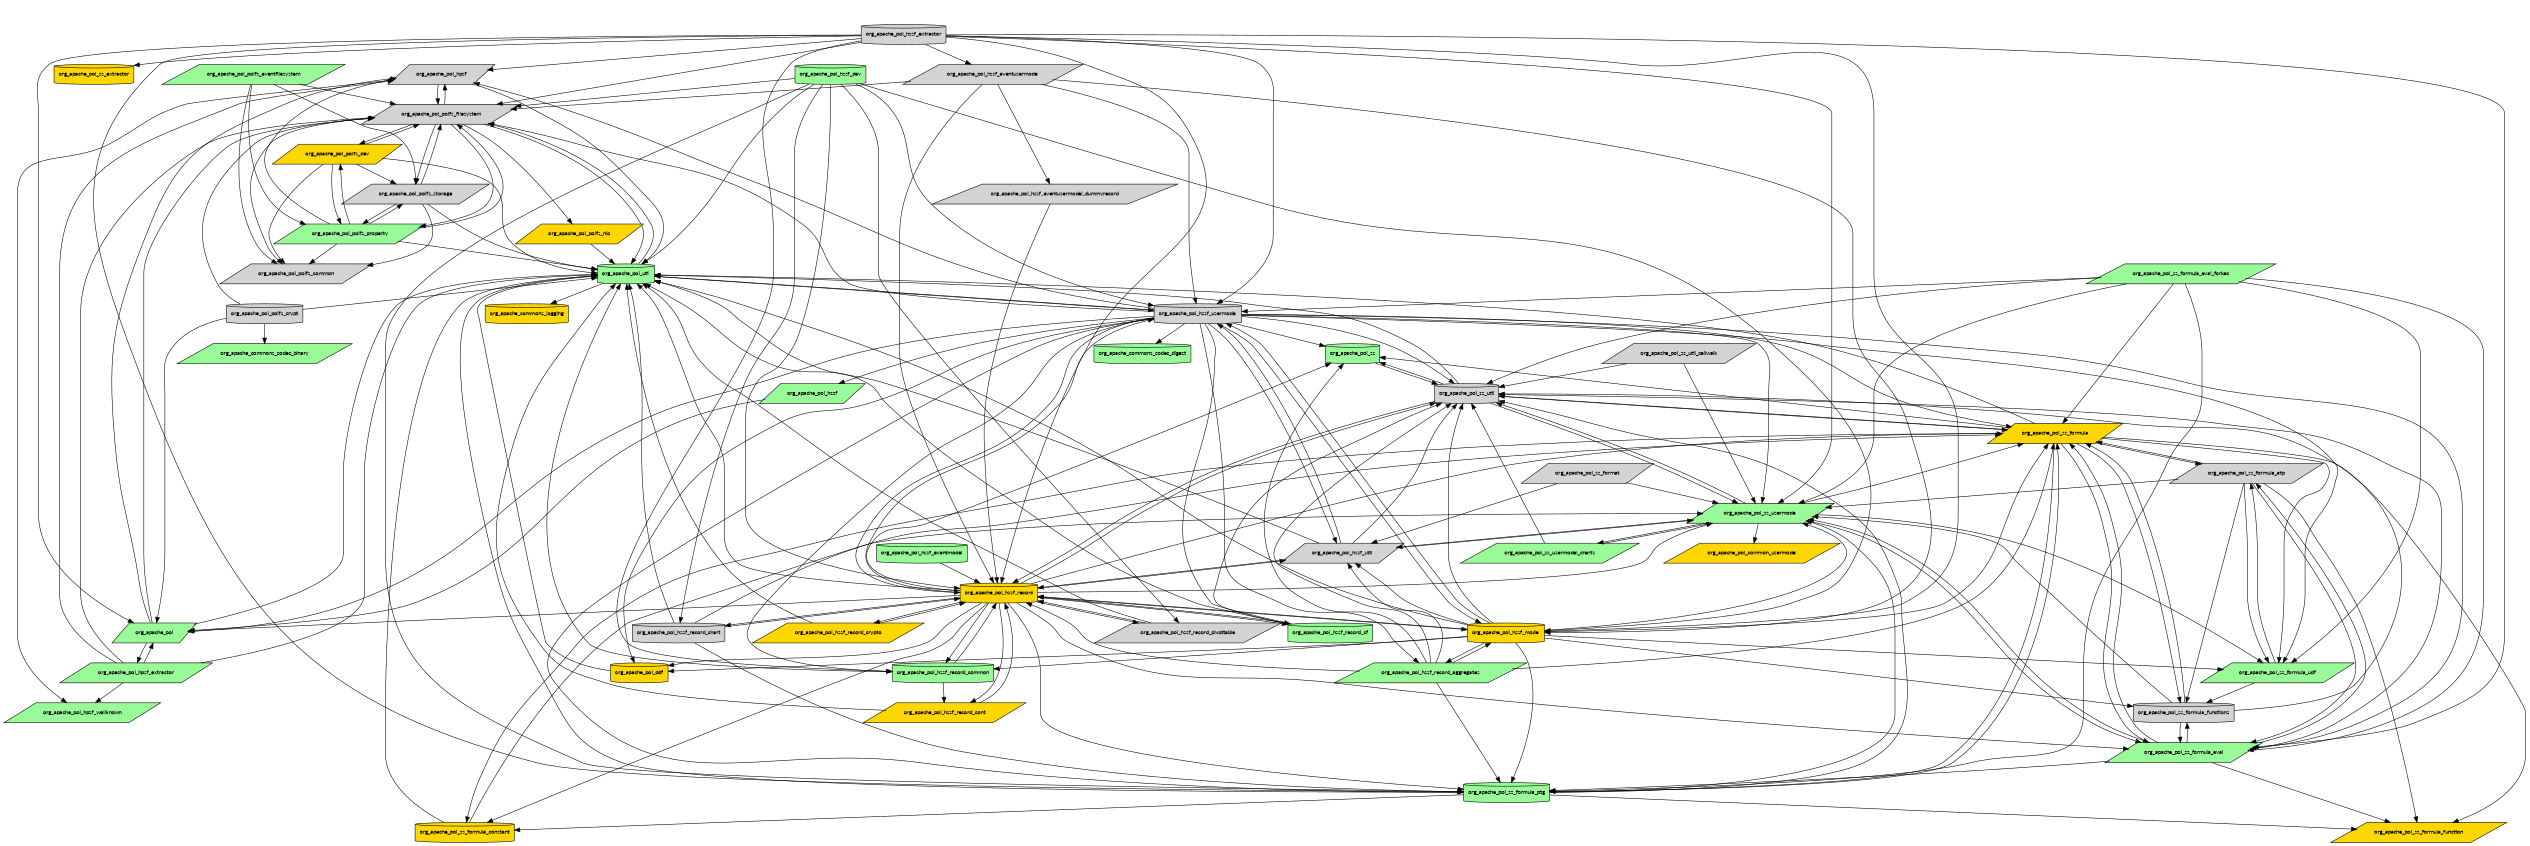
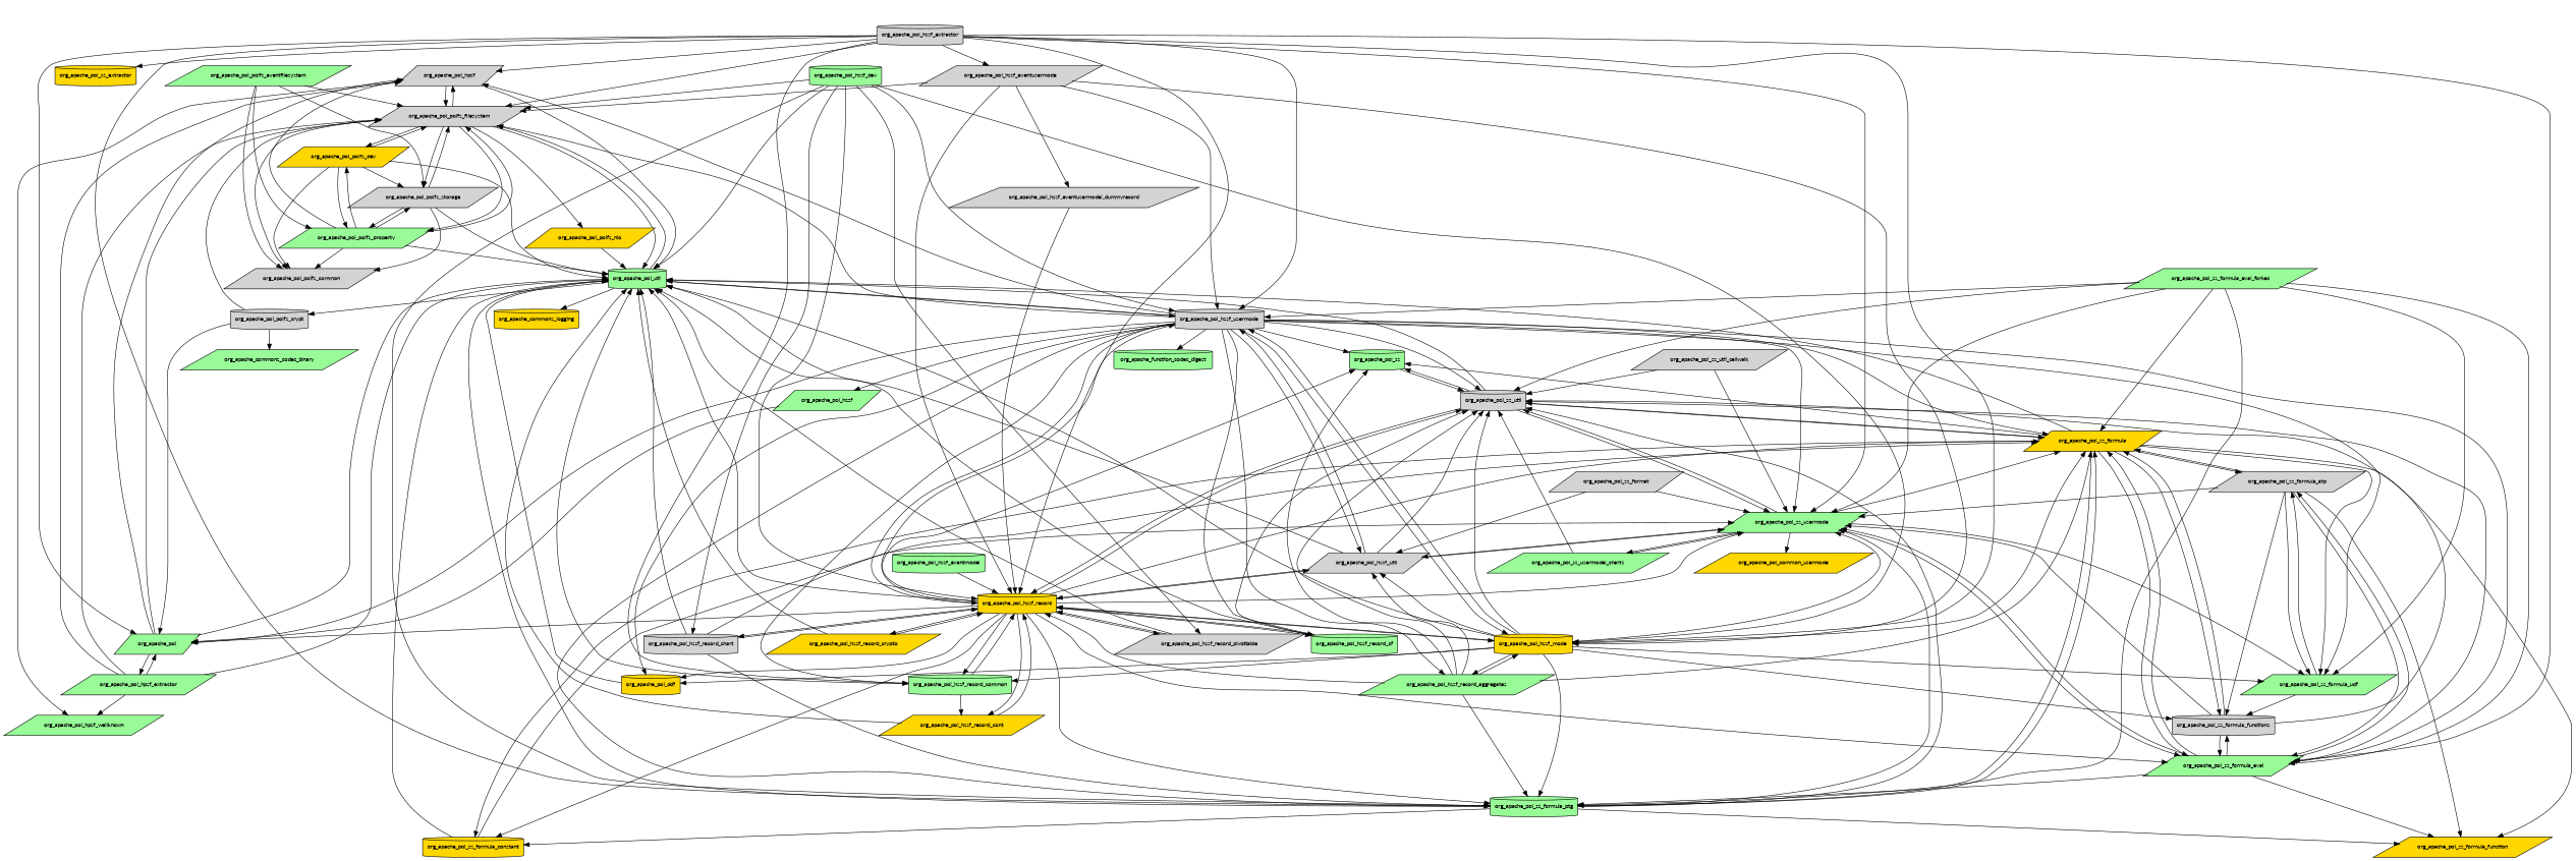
  digraph {
    fontname=Lato
    node [fillcolor=palegreen fontname=Lato fontsize=10.0 shape=parallelogram style=filled]
    edge [fontname=Lato]
    org_apache_poi_hpsf [fillcolor=lightgrey]
    org_apache_poi
    org_apache_poi_hpsf_extractor
    org_apache_poi_poifs_filesystem [fillcolor=lightgrey]
    org_apache_poi_util [shape=cylinder]
    org_apache_poi_hpsf_wellknown
    org_apache_poi_poifs_dev [fillcolor=gold]
    org_apache_poi_poifs_common [fillcolor=lightgrey]
    org_apache_poi_poifs_property
    org_apache_poi_poifs_storage [fillcolor=lightgrey]
    org_apache_poi_poifs_nio [fillcolor=gold]
    org_apache_poi_hssf_usermodel [fillcolor=lightgrey shape=cylinder]
    org_apache_commons_logging [fillcolor=gold shape=cylinder]
    org_apache_poi_ddf [fillcolor=gold shape=cylinder]
    org_apache_poi_hssf
    org_apache_poi_hssf_model [fillcolor=gold shape=cylinder]
    org_apache_poi_hssf_record [fillcolor=gold shape=cylinder]
    org_apache_poi_ss_formula_ptg [shape=cylinder]
    org_apache_poi_hssf_record_common [shape=cylinder]
    org_apache_poi_ss_usermodel
    org_apache_poi_hssf_record_aggregates
    org_apache_poi_hssf_util [fillcolor=lightgrey]
    org_apache_poi_ss_formula [fillcolor=gold]
    org_apache_poi_ss_formula_udf
    org_apache_poi_ss_util [fillcolor=lightgrey shape=cylinder]
    org_apache_poi_ss_formula_eval
    org_apache_poi_hssf_record_cf [shape=cylinder]
    org_apache_poi_ss [shape=cylinder]
-   org_apache_commons_codec_digest [shape=cylinder]
+   org_apache_commons_codec_digest [shape=cylinder label=org_apache_function_codec_digest]
    org_apache_poi_hssf_dev [shape=cylinder]
    org_apache_poi_hssf_record_chart [fillcolor=lightgrey shape=cylinder]
    org_apache_poi_hssf_record_pivottable [fillcolor=lightgrey]
    org_apache_poi_hssf_eventusermodel [fillcolor=lightgrey]
    org_apache_poi_hssf_eventusermodel_dummyrecord [fillcolor=lightgrey]
    org_apache_poi_ss_formula_functions [fillcolor=lightgrey shape=cylinder]
    org_apache_poi_hssf_record_cont [fillcolor=gold]
    org_apache_poi_hssf_record_crypto [fillcolor=gold]
    org_apache_poi_ss_formula_constant [fillcolor=gold shape=cylinder]
    org_apache_poi_ss_formula_function [fillcolor=gold]
    org_apache_poi_common_usermodel [fillcolor=gold]
    org_apache_poi_ss_usermodel_charts
    org_apache_poi_ss_formula_atp [fillcolor=lightgrey]
    org_apache_poi_hssf_eventmodel [shape=cylinder]
    org_apache_poi_hssf_extractor [fillcolor=lightgrey shape=cylinder]
    org_apache_poi_ss_extractor [fillcolor=gold shape=cylinder]
    org_apache_poi_poifs_crypt [fillcolor=lightgrey shape=cylinder]
    org_apache_commons_codec_binary
    org_apache_poi_poifs_eventfilesystem
    org_apache_poi_ss_format [fillcolor=lightgrey]
    org_apache_poi_ss_formula_eval_forked
    org_apache_poi_ss_util_cellwalk [fillcolor=lightgrey]
    org_apache_poi_hpsf -> org_apache_poi_poifs_filesystem
    org_apache_poi_hpsf -> org_apache_poi_util
    org_apache_poi_hpsf -> org_apache_poi_hpsf_wellknown
    org_apache_poi -> org_apache_poi_hpsf
    org_apache_poi -> org_apache_poi_hpsf_extractor
    org_apache_poi -> org_apache_poi_poifs_filesystem
    org_apache_poi -> org_apache_poi_util
    org_apache_poi_hpsf_extractor -> org_apache_poi_hpsf
    org_apache_poi_hpsf_extractor -> org_apache_poi
    org_apache_poi_hpsf_extractor -> org_apache_poi_poifs_filesystem
    org_apache_poi_hpsf_extractor -> org_apache_poi_util
    org_apache_poi_hpsf_extractor -> org_apache_poi_hpsf_wellknown
    org_apache_poi_poifs_filesystem -> org_apache_poi_hpsf
    org_apache_poi_poifs_filesystem -> org_apache_poi_util
    org_apache_poi_poifs_filesystem -> org_apache_poi_poifs_dev
    org_apache_poi_poifs_filesystem -> org_apache_poi_poifs_common
    org_apache_poi_poifs_filesystem -> org_apache_poi_poifs_property
    org_apache_poi_poifs_filesystem -> org_apache_poi_poifs_storage
    org_apache_poi_poifs_filesystem -> org_apache_poi_poifs_nio
    org_apache_poi_util -> org_apache_poi_poifs_filesystem
    org_apache_poi_util -> org_apache_poi_hssf_usermodel
    org_apache_poi_util -> org_apache_commons_logging
    org_apache_poi_poifs_dev -> org_apache_poi_poifs_filesystem
    org_apache_poi_poifs_dev -> org_apache_poi_util
    org_apache_poi_poifs_dev -> org_apache_poi_poifs_common
    org_apache_poi_poifs_dev -> org_apache_poi_poifs_property
    org_apache_poi_poifs_dev -> org_apache_poi_poifs_storage
    org_apache_poi_poifs_property -> org_apache_poi_hpsf
    org_apache_poi_poifs_property -> org_apache_poi_poifs_filesystem
    org_apache_poi_poifs_property -> org_apache_poi_util
    org_apache_poi_poifs_property -> org_apache_poi_poifs_dev
    org_apache_poi_poifs_property -> org_apache_poi_poifs_common
    org_apache_poi_poifs_property -> org_apache_poi_poifs_storage
    org_apache_poi_poifs_storage -> org_apache_poi_poifs_filesystem
    org_apache_poi_poifs_storage -> org_apache_poi_util
    org_apache_poi_poifs_storage -> org_apache_poi_poifs_common
    org_apache_poi_poifs_storage -> org_apache_poi_poifs_property
    org_apache_poi_poifs_nio -> org_apache_poi_util
    org_apache_poi_hssf_usermodel -> org_apache_poi_hpsf
    org_apache_poi_hssf_usermodel -> org_apache_poi
    org_apache_poi_hssf_usermodel -> org_apache_poi_poifs_filesystem
    org_apache_poi_hssf_usermodel -> org_apache_poi_util
    org_apache_poi_hssf_usermodel -> org_apache_poi_ddf
    org_apache_poi_hssf_usermodel -> org_apache_poi_hssf
    org_apache_poi_hssf_usermodel -> org_apache_poi_hssf_model
    org_apache_poi_hssf_usermodel -> org_apache_poi_hssf_record
    org_apache_poi_hssf_usermodel -> org_apache_poi_ss_formula_ptg
    org_apache_poi_hssf_usermodel -> org_apache_poi_hssf_record_common
    org_apache_poi_hssf_usermodel -> org_apache_poi_ss_usermodel
    org_apache_poi_hssf_usermodel -> org_apache_poi_hssf_record_aggregates
    org_apache_poi_hssf_usermodel -> org_apache_poi_hssf_util
    org_apache_poi_hssf_usermodel -> org_apache_poi_ss_formula
    org_apache_poi_hssf_usermodel -> org_apache_poi_ss_formula_udf
    org_apache_poi_hssf_usermodel -> org_apache_poi_ss_util
    org_apache_poi_hssf_usermodel -> org_apache_poi_ss_formula_eval
    org_apache_poi_hssf_usermodel -> org_apache_poi_hssf_record_cf
    org_apache_poi_hssf_usermodel -> org_apache_poi_ss
    org_apache_poi_hssf_usermodel -> org_apache_commons_codec_digest
    org_apache_poi_ddf -> org_apache_poi_util
    org_apache_poi_hssf -> org_apache_poi
    org_apache_poi_hssf_model -> org_apache_poi_util
    org_apache_poi_hssf_model -> org_apache_poi_hssf_usermodel
    org_apache_poi_hssf_model -> org_apache_poi_ddf
    org_apache_poi_hssf_model -> org_apache_poi_hssf_record
    org_apache_poi_hssf_model -> org_apache_poi_ss_formula_ptg
    org_apache_poi_hssf_model -> org_apache_poi_hssf_record_common
    org_apache_poi_hssf_model -> org_apache_poi_ss_usermodel
    org_apache_poi_hssf_model -> org_apache_poi_hssf_record_aggregates
    org_apache_poi_hssf_model -> org_apache_poi_hssf_util
    org_apache_poi_hssf_model -> org_apache_poi_ss_formula
    org_apache_poi_hssf_model -> org_apache_poi_ss_formula_udf
    org_apache_poi_hssf_model -> org_apache_poi_ss_util
    org_apache_poi_hssf_model -> org_apache_poi_ss_formula_functions
    org_apache_poi_hssf_record -> org_apache_poi
    org_apache_poi_hssf_record -> org_apache_poi_util
    org_apache_poi_hssf_record -> org_apache_poi_hssf_usermodel
    org_apache_poi_hssf_record -> org_apache_poi_ddf
    org_apache_poi_hssf_record -> org_apache_poi_hssf_model
    org_apache_poi_hssf_record -> org_apache_poi_ss_formula_ptg
    org_apache_poi_hssf_record -> org_apache_poi_hssf_record_common
    org_apache_poi_hssf_record -> org_apache_poi_ss_usermodel
    org_apache_poi_hssf_record -> org_apache_poi_hssf_util
    org_apache_poi_hssf_record -> org_apache_poi_ss_formula
    org_apache_poi_hssf_record -> org_apache_poi_ss_util
    org_apache_poi_hssf_record -> org_apache_poi_ss_formula_eval
    org_apache_poi_hssf_record -> org_apache_poi_hssf_record_cf
    org_apache_poi_hssf_record -> org_apache_poi_ss
    org_apache_poi_hssf_record -> org_apache_poi_hssf_record_chart
    org_apache_poi_hssf_record -> org_apache_poi_hssf_record_pivottable
    org_apache_poi_hssf_record -> org_apache_poi_hssf_record_cont
    org_apache_poi_hssf_record -> org_apache_poi_hssf_record_crypto
    org_apache_poi_hssf_record -> org_apache_poi_ss_formula_constant
    org_apache_poi_ss_formula_ptg -> org_apache_poi_util
    org_apache_poi_ss_formula_ptg -> org_apache_poi_ss_usermodel
    org_apache_poi_ss_formula_ptg -> org_apache_poi_ss_formula
    org_apache_poi_ss_formula_ptg -> org_apache_poi_ss_util
    org_apache_poi_ss_formula_ptg -> org_apache_poi_ss_formula_constant
    org_apache_poi_ss_formula_ptg -> org_apache_poi_ss_formula_function
    org_apache_poi_hssf_record_common -> org_apache_poi_util
    org_apache_poi_hssf_record_common -> org_apache_poi_hssf_record
    org_apache_poi_hssf_record_common -> org_apache_poi_hssf_record_cont
    org_apache_poi_ss_usermodel -> org_apache_poi_hssf_util
    org_apache_poi_ss_usermodel -> org_apache_poi_ss_formula
    org_apache_poi_ss_usermodel -> org_apache_poi_ss_formula_udf
    org_apache_poi_ss_usermodel -> org_apache_poi_ss_util
    org_apache_poi_ss_usermodel -> org_apache_poi_ss_formula_eval
    org_apache_poi_ss_usermodel -> org_apache_poi_common_usermodel
    org_apache_poi_ss_usermodel -> org_apache_poi_ss_usermodel_charts
    org_apache_poi_hssf_record_aggregates -> org_apache_poi_hssf_model
    org_apache_poi_hssf_record_aggregates -> org_apache_poi_hssf_record
    org_apache_poi_hssf_record_aggregates -> org_apache_poi_ss_formula_ptg
    org_apache_poi_hssf_record_aggregates -> org_apache_poi_hssf_util
    org_apache_poi_hssf_record_aggregates -> org_apache_poi_ss_formula
    org_apache_poi_hssf_record_aggregates -> org_apache_poi_ss_util
    org_apache_poi_hssf_record_aggregates -> org_apache_poi_ss
    org_apache_poi_hssf_util -> org_apache_poi_util
    org_apache_poi_hssf_util -> org_apache_poi_hssf_usermodel
    org_apache_poi_hssf_util -> org_apache_poi_hssf_record
    org_apache_poi_hssf_util -> org_apache_poi_ss_usermodel
    org_apache_poi_hssf_util -> org_apache_poi_ss_util
    org_apache_poi_ss_formula -> org_apache_poi_util
    org_apache_poi_ss_formula -> org_apache_poi_ss_formula_ptg
    org_apache_poi_ss_formula -> org_apache_poi_ss_formula_udf
    org_apache_poi_ss_formula -> org_apache_poi_ss_util
    org_apache_poi_ss_formula -> org_apache_poi_ss_formula_eval
    org_apache_poi_ss_formula -> org_apache_poi_ss
    org_apache_poi_ss_formula -> org_apache_poi_ss_formula_functions
    org_apache_poi_ss_formula -> org_apache_poi_ss_formula_constant
    org_apache_poi_ss_formula -> org_apache_poi_ss_formula_function
    org_apache_poi_ss_formula -> org_apache_poi_ss_formula_atp
    org_apache_poi_ss_formula_udf -> org_apache_poi_ss_formula_functions
    org_apache_poi_ss_formula_udf -> org_apache_poi_ss_formula_atp
    org_apache_poi_ss_util -> org_apache_poi_util
    org_apache_poi_ss_util -> org_apache_poi_hssf_record
    org_apache_poi_ss_util -> org_apache_poi_ss_usermodel
    org_apache_poi_ss_util -> org_apache_poi_ss_formula
    org_apache_poi_ss_util -> org_apache_poi_ss
    org_apache_poi_ss_formula_eval -> org_apache_poi_ss_formula_ptg
    org_apache_poi_ss_formula_eval -> org_apache_poi_ss_usermodel
    org_apache_poi_ss_formula_eval -> org_apache_poi_ss_formula
    org_apache_poi_ss_formula_eval -> org_apache_poi_ss_util
    org_apache_poi_ss_formula_eval -> org_apache_poi_ss_formula_functions
    org_apache_poi_ss_formula_eval -> org_apache_poi_ss_formula_function
    org_apache_poi_ss_formula_eval -> org_apache_poi_ss_formula_atp
    org_apache_poi_hssf_record_cf -> org_apache_poi_util
    org_apache_poi_hssf_record_cf -> org_apache_poi_hssf_record
    org_apache_poi_hssf_record_cf -> org_apache_poi_ss_util
    org_apache_poi_ss -> org_apache_poi_ss_util
    org_apache_poi_hssf_dev -> org_apache_poi_poifs_filesystem
    org_apache_poi_hssf_dev -> org_apache_poi_util
    org_apache_poi_hssf_dev -> org_apache_poi_hssf_usermodel
    org_apache_poi_hssf_dev -> org_apache_poi_hssf_model
    org_apache_poi_hssf_dev -> org_apache_poi_hssf_record
    org_apache_poi_hssf_dev -> org_apache_poi_ss_formula_ptg
    org_apache_poi_hssf_dev -> org_apache_poi_hssf_record_chart
    org_apache_poi_hssf_dev -> org_apache_poi_hssf_record_pivottable
    org_apache_poi_hssf_record_chart -> org_apache_poi_util
    org_apache_poi_hssf_record_chart -> org_apache_poi_hssf_record
    org_apache_poi_hssf_record_chart -> org_apache_poi_ss_formula_ptg
    org_apache_poi_hssf_record_chart -> org_apache_poi_ss_formula
    org_apache_poi_hssf_record_pivottable -> org_apache_poi_util
    org_apache_poi_hssf_record_pivottable -> org_apache_poi_hssf_record
    org_apache_poi_hssf_eventusermodel -> org_apache_poi_poifs_filesystem
    org_apache_poi_hssf_eventusermodel -> org_apache_poi_hssf_usermodel
    org_apache_poi_hssf_eventusermodel -> org_apache_poi_hssf_model
    org_apache_poi_hssf_eventusermodel -> org_apache_poi_hssf_record
    org_apache_poi_hssf_eventusermodel -> org_apache_poi_hssf_eventusermodel_dummyrecord
    org_apache_poi_hssf_eventusermodel_dummyrecord -> org_apache_poi_hssf_record
    org_apache_poi_ss_formula_functions -> org_apache_poi_ss_usermodel
    org_apache_poi_ss_formula_functions -> org_apache_poi_ss_formula
    org_apache_poi_ss_formula_functions -> org_apache_poi_ss_util
    org_apache_poi_ss_formula_functions -> org_apache_poi_ss_formula_eval
    org_apache_poi_hssf_record_cont -> org_apache_poi_util
    org_apache_poi_hssf_record_cont -> org_apache_poi_hssf_record
    org_apache_poi_hssf_record_crypto -> org_apache_poi_util
    org_apache_poi_hssf_record_crypto -> org_apache_poi_hssf_record
    org_apache_poi_ss_formula_constant -> org_apache_poi_util
    org_apache_poi_ss_formula_constant -> org_apache_poi_ss_usermodel
    org_apache_poi_ss_usermodel_charts -> org_apache_poi_ss_usermodel
    org_apache_poi_ss_usermodel_charts -> org_apache_poi_ss_util
    org_apache_poi_ss_formula_atp -> org_apache_poi_ss_usermodel
    org_apache_poi_ss_formula_atp -> org_apache_poi_ss_formula
    org_apache_poi_ss_formula_atp -> org_apache_poi_ss_formula_udf
    org_apache_poi_ss_formula_atp -> org_apache_poi_ss_formula_eval
    org_apache_poi_ss_formula_atp -> org_apache_poi_ss_formula_functions
    org_apache_poi_ss_formula_atp -> org_apache_poi_ss_formula_function
    org_apache_poi_hssf_eventmodel -> org_apache_poi_hssf_record
    org_apache_poi_hssf_extractor -> org_apache_poi_hpsf
    org_apache_poi_hssf_extractor -> org_apache_poi
    org_apache_poi_hssf_extractor -> org_apache_poi_poifs_filesystem
    org_apache_poi_hssf_extractor -> org_apache_poi_hssf_usermodel
    org_apache_poi_hssf_extractor -> org_apache_poi_hssf_model
    org_apache_poi_hssf_extractor -> org_apache_poi_hssf_record
    org_apache_poi_hssf_extractor -> org_apache_poi_ss_formula_ptg
    org_apache_poi_hssf_extractor -> org_apache_poi_hssf_record_common
    org_apache_poi_hssf_extractor -> org_apache_poi_ss_usermodel
    org_apache_poi_hssf_extractor -> org_apache_poi_ss_formula_eval
    org_apache_poi_hssf_extractor -> org_apache_poi_hssf_eventusermodel
    org_apache_poi_hssf_extractor -> org_apache_poi_ss_extractor
    org_apache_poi_poifs_crypt -> org_apache_poi
    org_apache_poi_poifs_crypt -> org_apache_poi_poifs_filesystem
-   org_apache_poi_poifs_crypt -> org_apache_poi_util
+   org_apache_poi_util -> org_apache_poi_poifs_crypt
    org_apache_poi_poifs_crypt -> org_apache_commons_codec_binary
    org_apache_poi_poifs_eventfilesystem -> org_apache_poi_poifs_filesystem
    org_apache_poi_poifs_eventfilesystem -> org_apache_poi_poifs_common
    org_apache_poi_poifs_eventfilesystem -> org_apache_poi_poifs_property
    org_apache_poi_poifs_eventfilesystem -> org_apache_poi_poifs_storage
    org_apache_poi_ss_format -> org_apache_poi_ss_usermodel
    org_apache_poi_ss_format -> org_apache_poi_hssf_util
    org_apache_poi_ss_formula_eval_forked -> org_apache_poi_hssf_usermodel
    org_apache_poi_ss_formula_eval_forked -> org_apache_poi_ss_formula_ptg
    org_apache_poi_ss_formula_eval_forked -> org_apache_poi_ss_usermodel
    org_apache_poi_ss_formula_eval_forked -> org_apache_poi_ss_formula
    org_apache_poi_ss_formula_eval_forked -> org_apache_poi_ss_formula_udf
    org_apache_poi_ss_formula_eval_forked -> org_apache_poi_ss_util
    org_apache_poi_ss_formula_eval_forked -> org_apache_poi_ss_formula_eval
    org_apache_poi_ss_util_cellwalk -> org_apache_poi_ss_usermodel
    org_apache_poi_ss_util_cellwalk -> org_apache_poi_ss_util
  }
